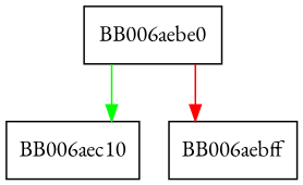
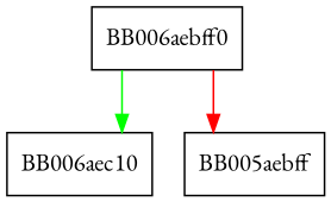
  digraph {
    fontname="EB Garamond"
    splines=ortho
    node [fontname="EB Garamond" shape=box]
    edge [fontname="EB Garamond"]
-   BB006aebe0
+   BB006aebe0 [label=BB006aebff0]
    BB006aec10
-   BB006aebff
+   BB006aebff [label=BB005aebff]
    BB006aebe0 -> BB006aec10 [color=green]
    BB006aebe0 -> BB006aebff [color=red]
  }
